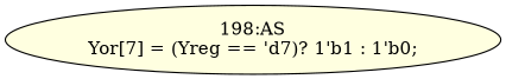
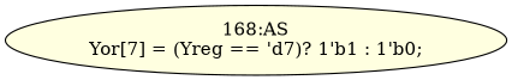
  strict digraph {
-   n1 [ast="<pyverilog.vparser.ast.Assign object at 0x7f030bfc8c10>" def_var="['Yor']" fillcolor=lightyellow label="198:AS\nYor[7] = (Yreg == 'd7)? 1'b1 : 1'b0;" statements="[]" style=filled typ=Assign use_var="['Yreg']"]
+   n1 [ast="<pyverilog.vparser.ast.Assign object at 0x7f030bfc8c10>" def_var="['Yor']" fillcolor=lightyellow label="168:AS\nYor[7] = (Yreg == 'd7)? 1'b1 : 1'b0;" statements="[]" style=filled typ=Assign use_var="['Yreg']"]
  }
